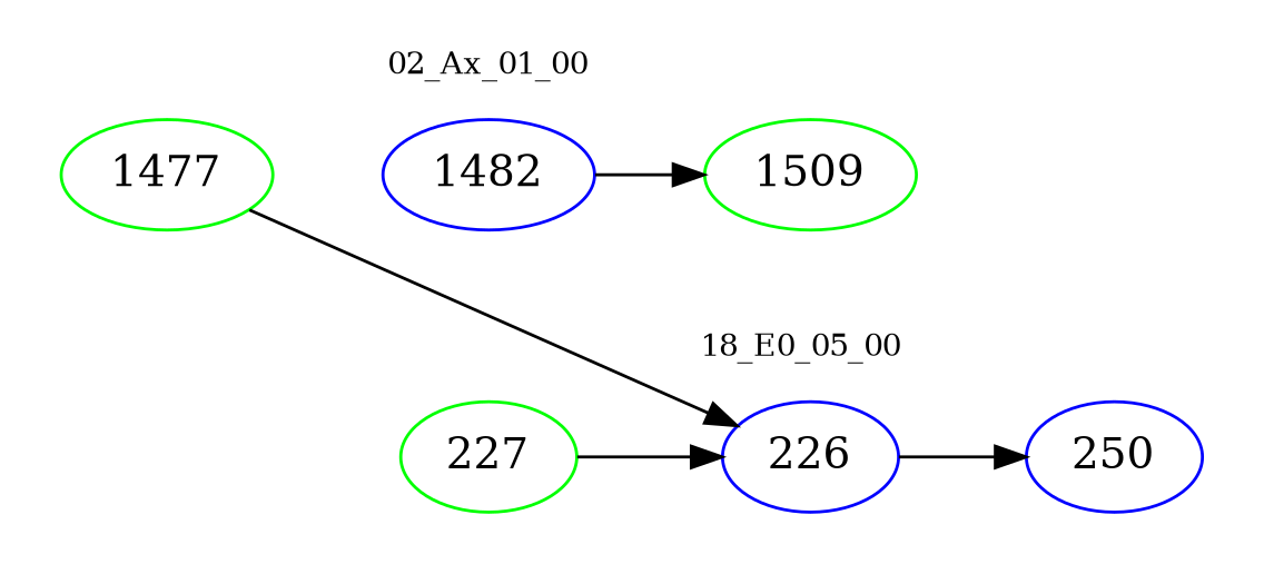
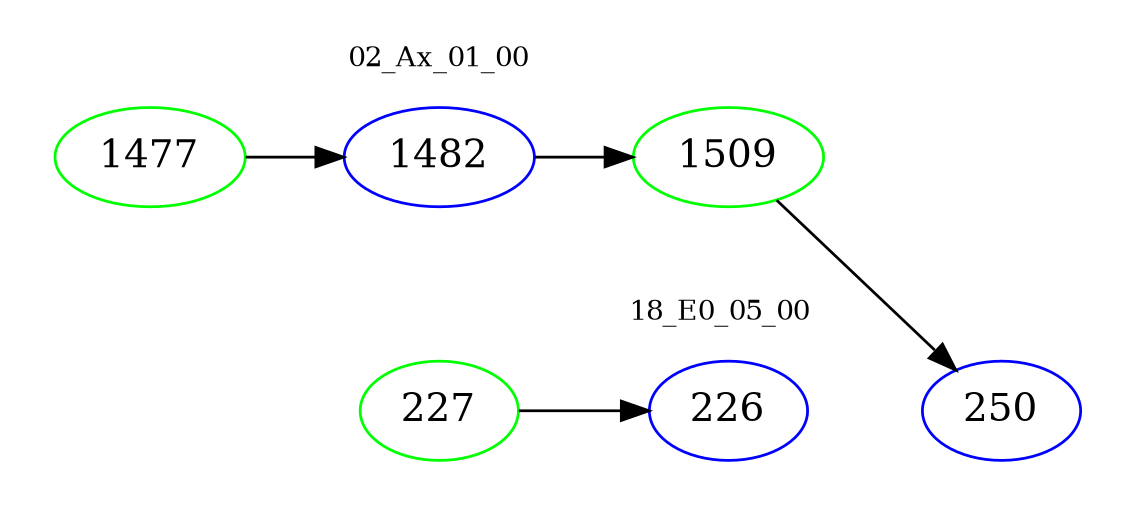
  digraph {
    rankdir=LR
    node [color=green]
    edge [color=black]
    n1 [label=1477]
    n2 [color=blue label=1482]
    n3 [label=1509]
    n4 [label=227]
    n5 [color=blue label=226]
    n6 [color=blue label=250]
    subgraph cluster_1 {
      color=white
      fontsize=10
      label="02_Ax_01_00"
      n1
      n2
      n3
    }
    subgraph cluster_2 {
      color=white
      fontsize=10
      label="18_E0_05_00"
      n4
      n5
      n6
    }
-   n1 -> n5
+   n1 -> n2
    n2 -> n3
    n4 -> n5
-   n5 -> n6
+   n3 -> n6
  }
